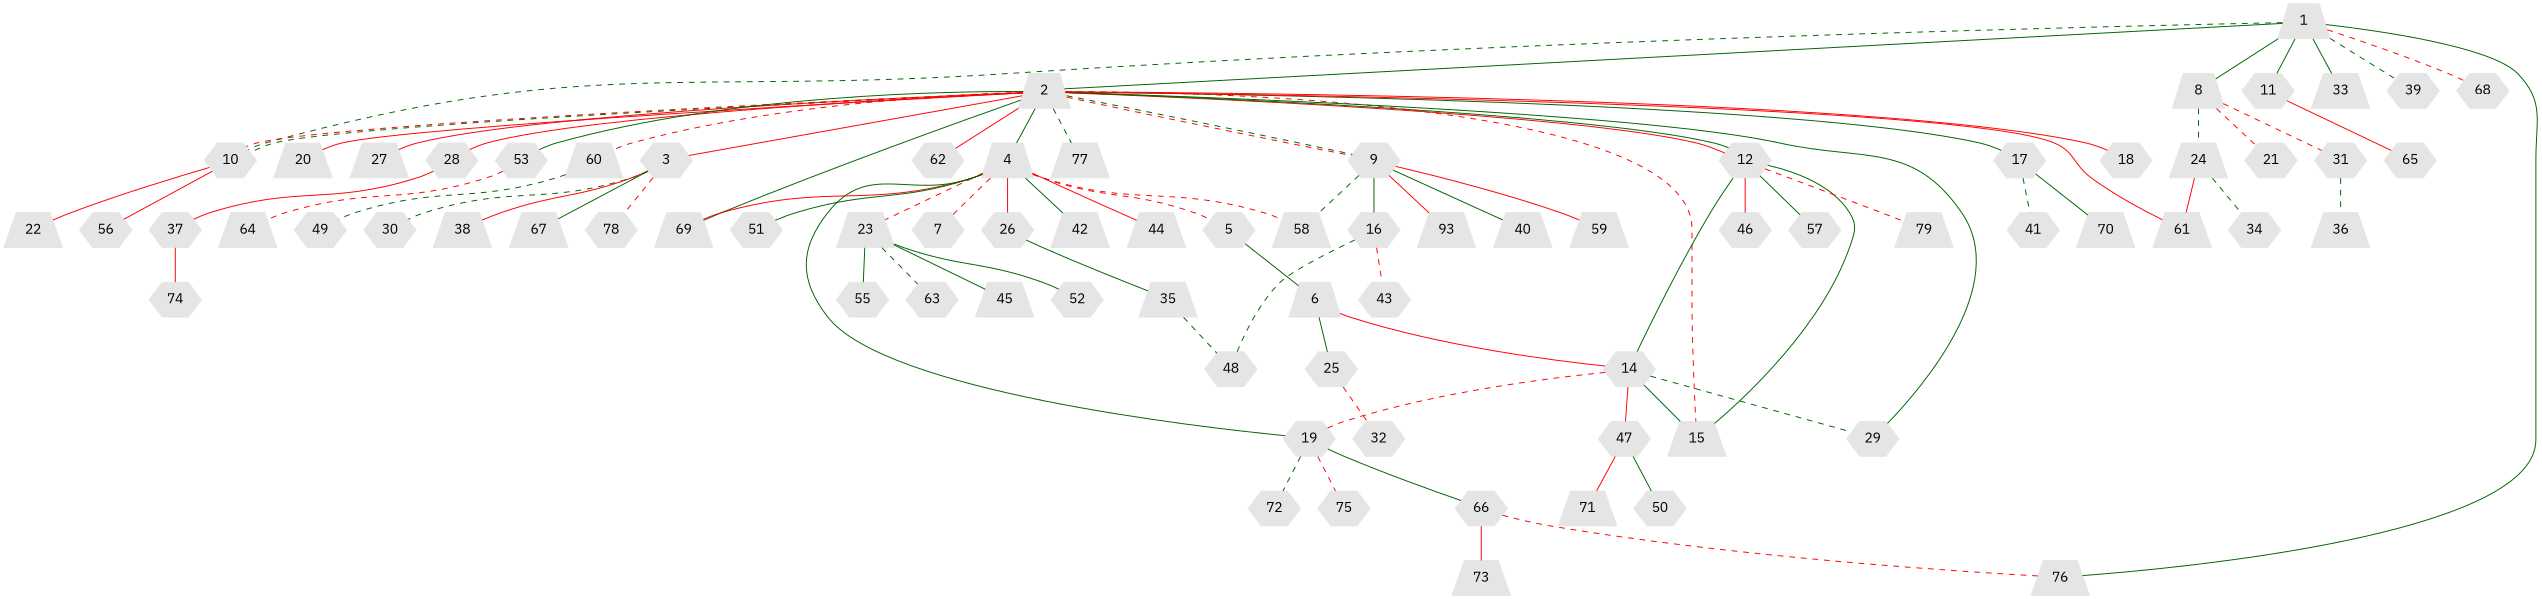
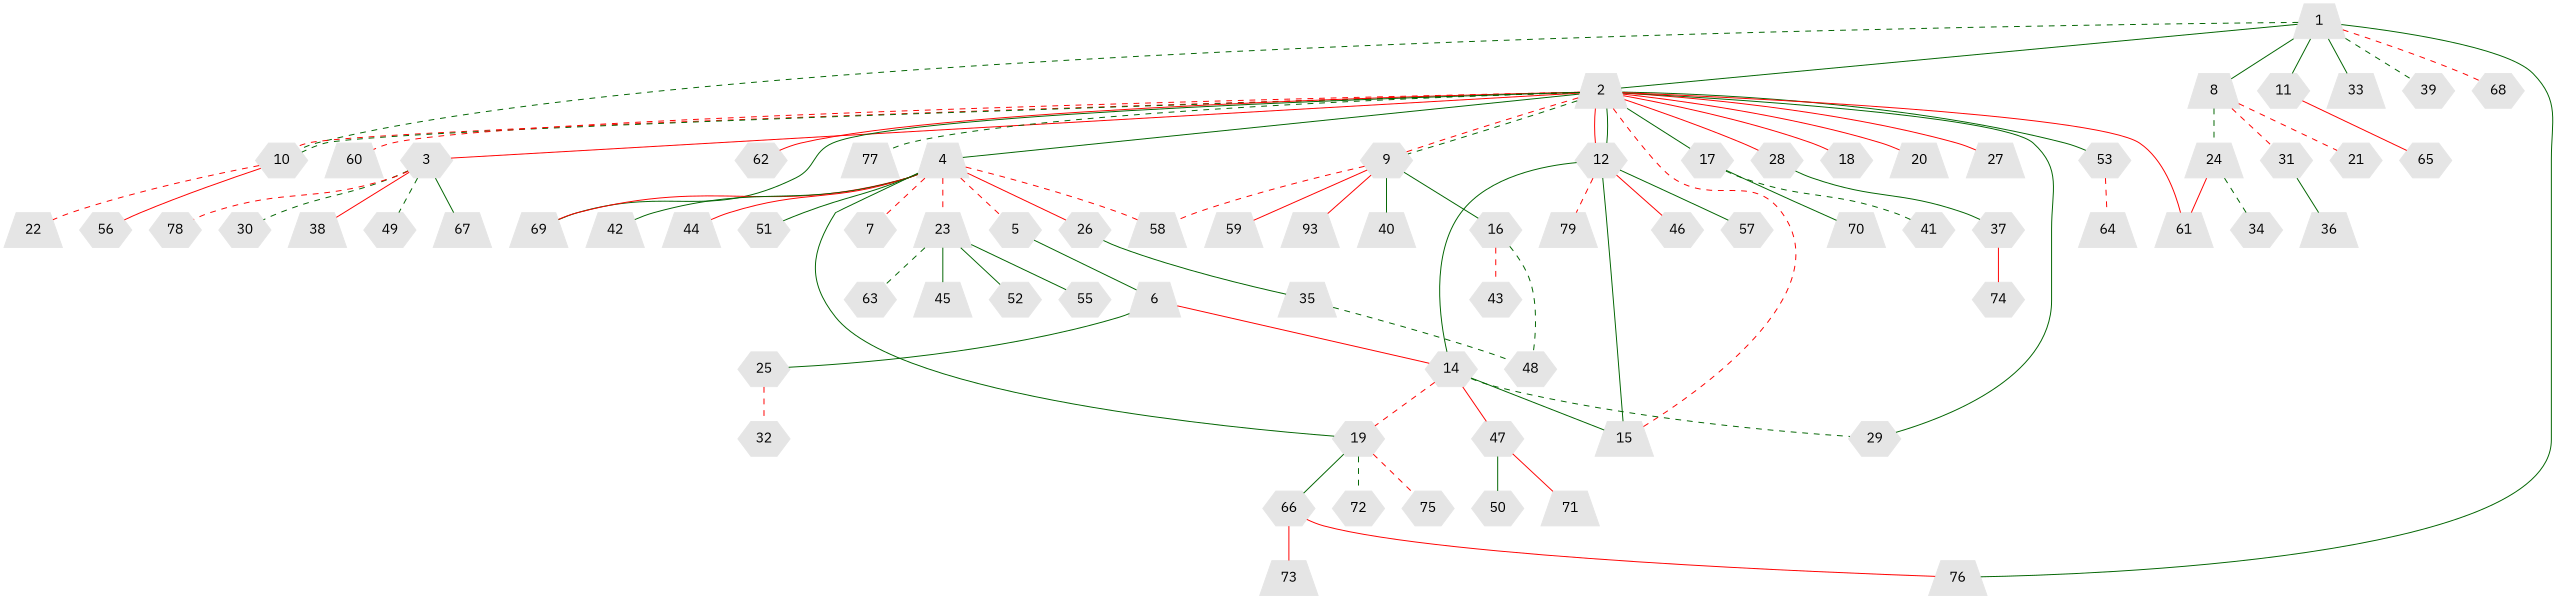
  graph {
    fontname="IBM Plex Sans"
    node [color=gray90 fontname="IBM Plex Sans" shape=hexagon style=filled]
    edge [color=darkgreen fontname="IBM Plex Sans" style=solid]
    1 [shape=trapezium]
    2 [shape=trapezium]
    8 [shape=trapezium]
    10
    11
    33 [shape=trapezium]
    39
    68
    76 [shape=trapezium]
    3
    4 [shape=trapezium]
    9
    12
    15 [shape=trapezium]
    17
    18
    20 [shape=trapezium]
    27 [shape=trapezium]
    28
    29
    53
    60 [shape=trapezium]
    61 [shape=trapezium]
    62
    69 [shape=trapezium]
    77 [shape=trapezium]
    21
    24 [shape=trapezium]
    31
    22 [shape=trapezium]
    56
    65
    30
    38 [shape=trapezium]
    49
    67 [shape=trapezium]
    78
    5
    7
    19
    23 [shape=trapezium]
    26
    42 [shape=trapezium]
    44 [shape=trapezium]
    51
    58 [shape=trapezium]
    n47 [label=93 shape=trapezium]
    16
    40 [shape=trapezium]
    59 [shape=trapezium]
    14
    46
    57
    79 [shape=trapezium]
    41
    70 [shape=trapezium]
    37
    64 [shape=trapezium]
    6 [shape=trapezium]
    66
    72
    75
    45 [shape=trapezium]
    52
    55
    63
    35 [shape=trapezium]
    25
    47
    32
    34
    36 [shape=trapezium]
    43
    48
    50
    71 [shape=trapezium]
    73 [shape=trapezium]
    74
    1 -- 2
    1 -- 8
    1 -- 10 [style=dashed]
    1 -- 11
    1 -- 33
    1 -- 39 [style=dashed]
    1 -- 68 [color=red style=dashed]
    1 -- 76
    2 -- 10 [color=red style=dashed]
    2 -- 10 [style=dashed]
    2 -- 3 [color=red]
    2 -- 4
    2 -- 9 [color=red style=dashed]
    2 -- 9 [style=dashed]
    2 -- 12 [color=red]
    2 -- 12
    2 -- 15 [color=red style=dashed]
    2 -- 17
    2 -- 18 [color=red]
    2 -- 20 [color=red]
    2 -- 27 [color=red]
    2 -- 28 [color=red]
    2 -- 29
    2 -- 53
    2 -- 60 [color=red style=dashed]
    2 -- 61 [color=red]
    2 -- 62 [color=red]
    2 -- 69
    2 -- 77 [style=dashed]
    8 -- 21 [color=red style=dashed]
    8 -- 24 [style=dashed]
    8 -- 31 [color=red style=dashed]
-   10 -- 22 [color=red]
+   10 -- 22 [color=red style=dashed]
    10 -- 56 [color=red]
    11 -- 65 [color=red]
    3 -- 30 [style=dashed]
    3 -- 38 [color=red]
-   60 -- 49 [style=dashed]
+   3 -- 49 [style=dashed]
    3 -- 67
    3 -- 78 [color=red style=dashed]
    4 -- 69 [color=red]
    4 -- 5 [color=red style=dashed]
    4 -- 7 [color=red style=dashed]
    4 -- 19
    4 -- 23 [color=red style=dashed]
    4 -- 26 [color=red]
    4 -- 42
    4 -- 44 [color=red]
    4 -- 51
    4 -- 58 [color=red style=dashed]
-   9 -- 58 [style=dashed]
+   9 -- 58 [color=red style=dashed]
    9 -- n47 [color=red]
    9 -- 16
    9 -- 40
    9 -- 59 [color=red]
    12 -- 15
    12 -- 14
    12 -- 46 [color=red]
    12 -- 57
    12 -- 79 [color=red style=dashed]
    17 -- 41 [style=dashed]
    17 -- 70
-   28 -- 37 [color=red]
+   28 -- 37
    53 -- 64 [color=red style=dashed]
    24 -- 61 [color=red]
    24 -- 34 [style=dashed]
-   31 -- 36 [style=dashed]
+   31 -- 36
    5 -- 6
    19 -- 66
    19 -- 72 [style=dashed]
    19 -- 75 [color=red style=dashed]
    23 -- 45
    23 -- 52
    23 -- 55
    23 -- 63 [style=dashed]
    26 -- 35
    16 -- 43 [color=red style=dashed]
    16 -- 48 [style=dashed]
    14 -- 15
    14 -- 29 [style=dashed]
    14 -- 19 [color=red style=dashed]
    14 -- 47 [color=red]
    37 -- 74 [color=red]
    6 -- 14 [color=red]
    6 -- 25
-   66 -- 76 [color=red style=dashed]
+   66 -- 76 [color=red]
    66 -- 73 [color=red]
    35 -- 48 [style=dashed]
    25 -- 32 [color=red style=dashed]
    47 -- 50
    47 -- 71 [color=red]
  }
